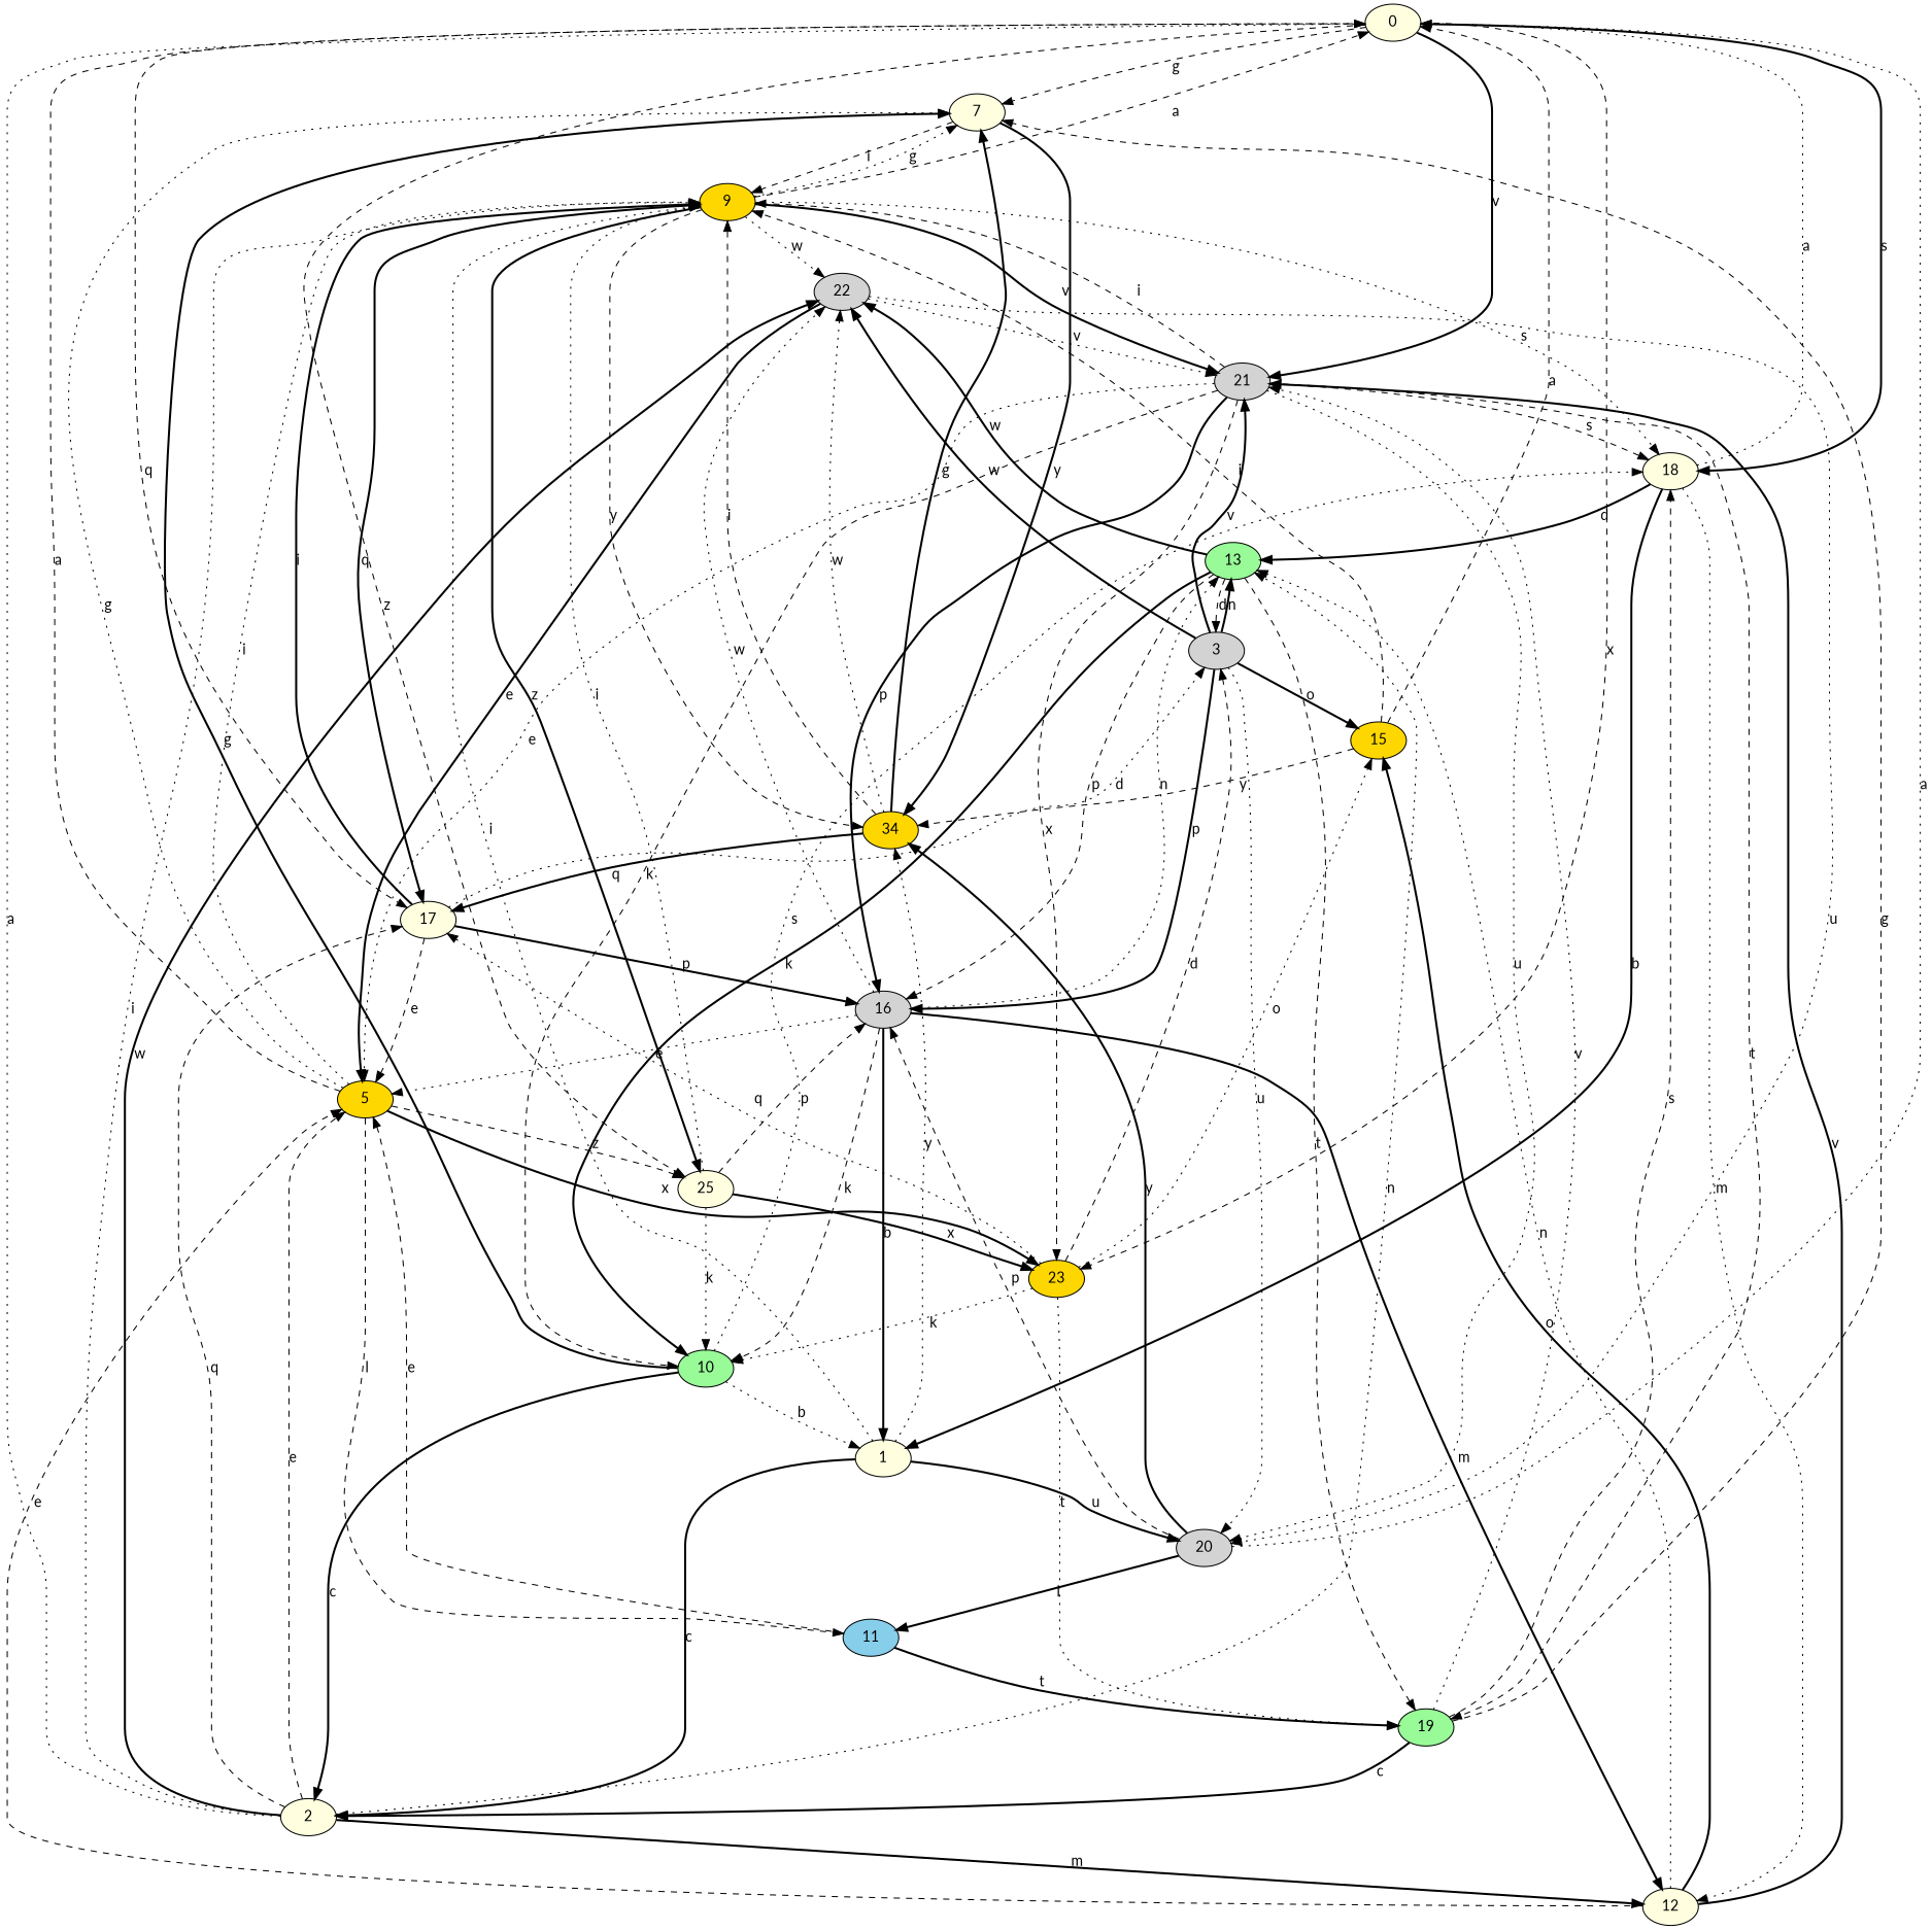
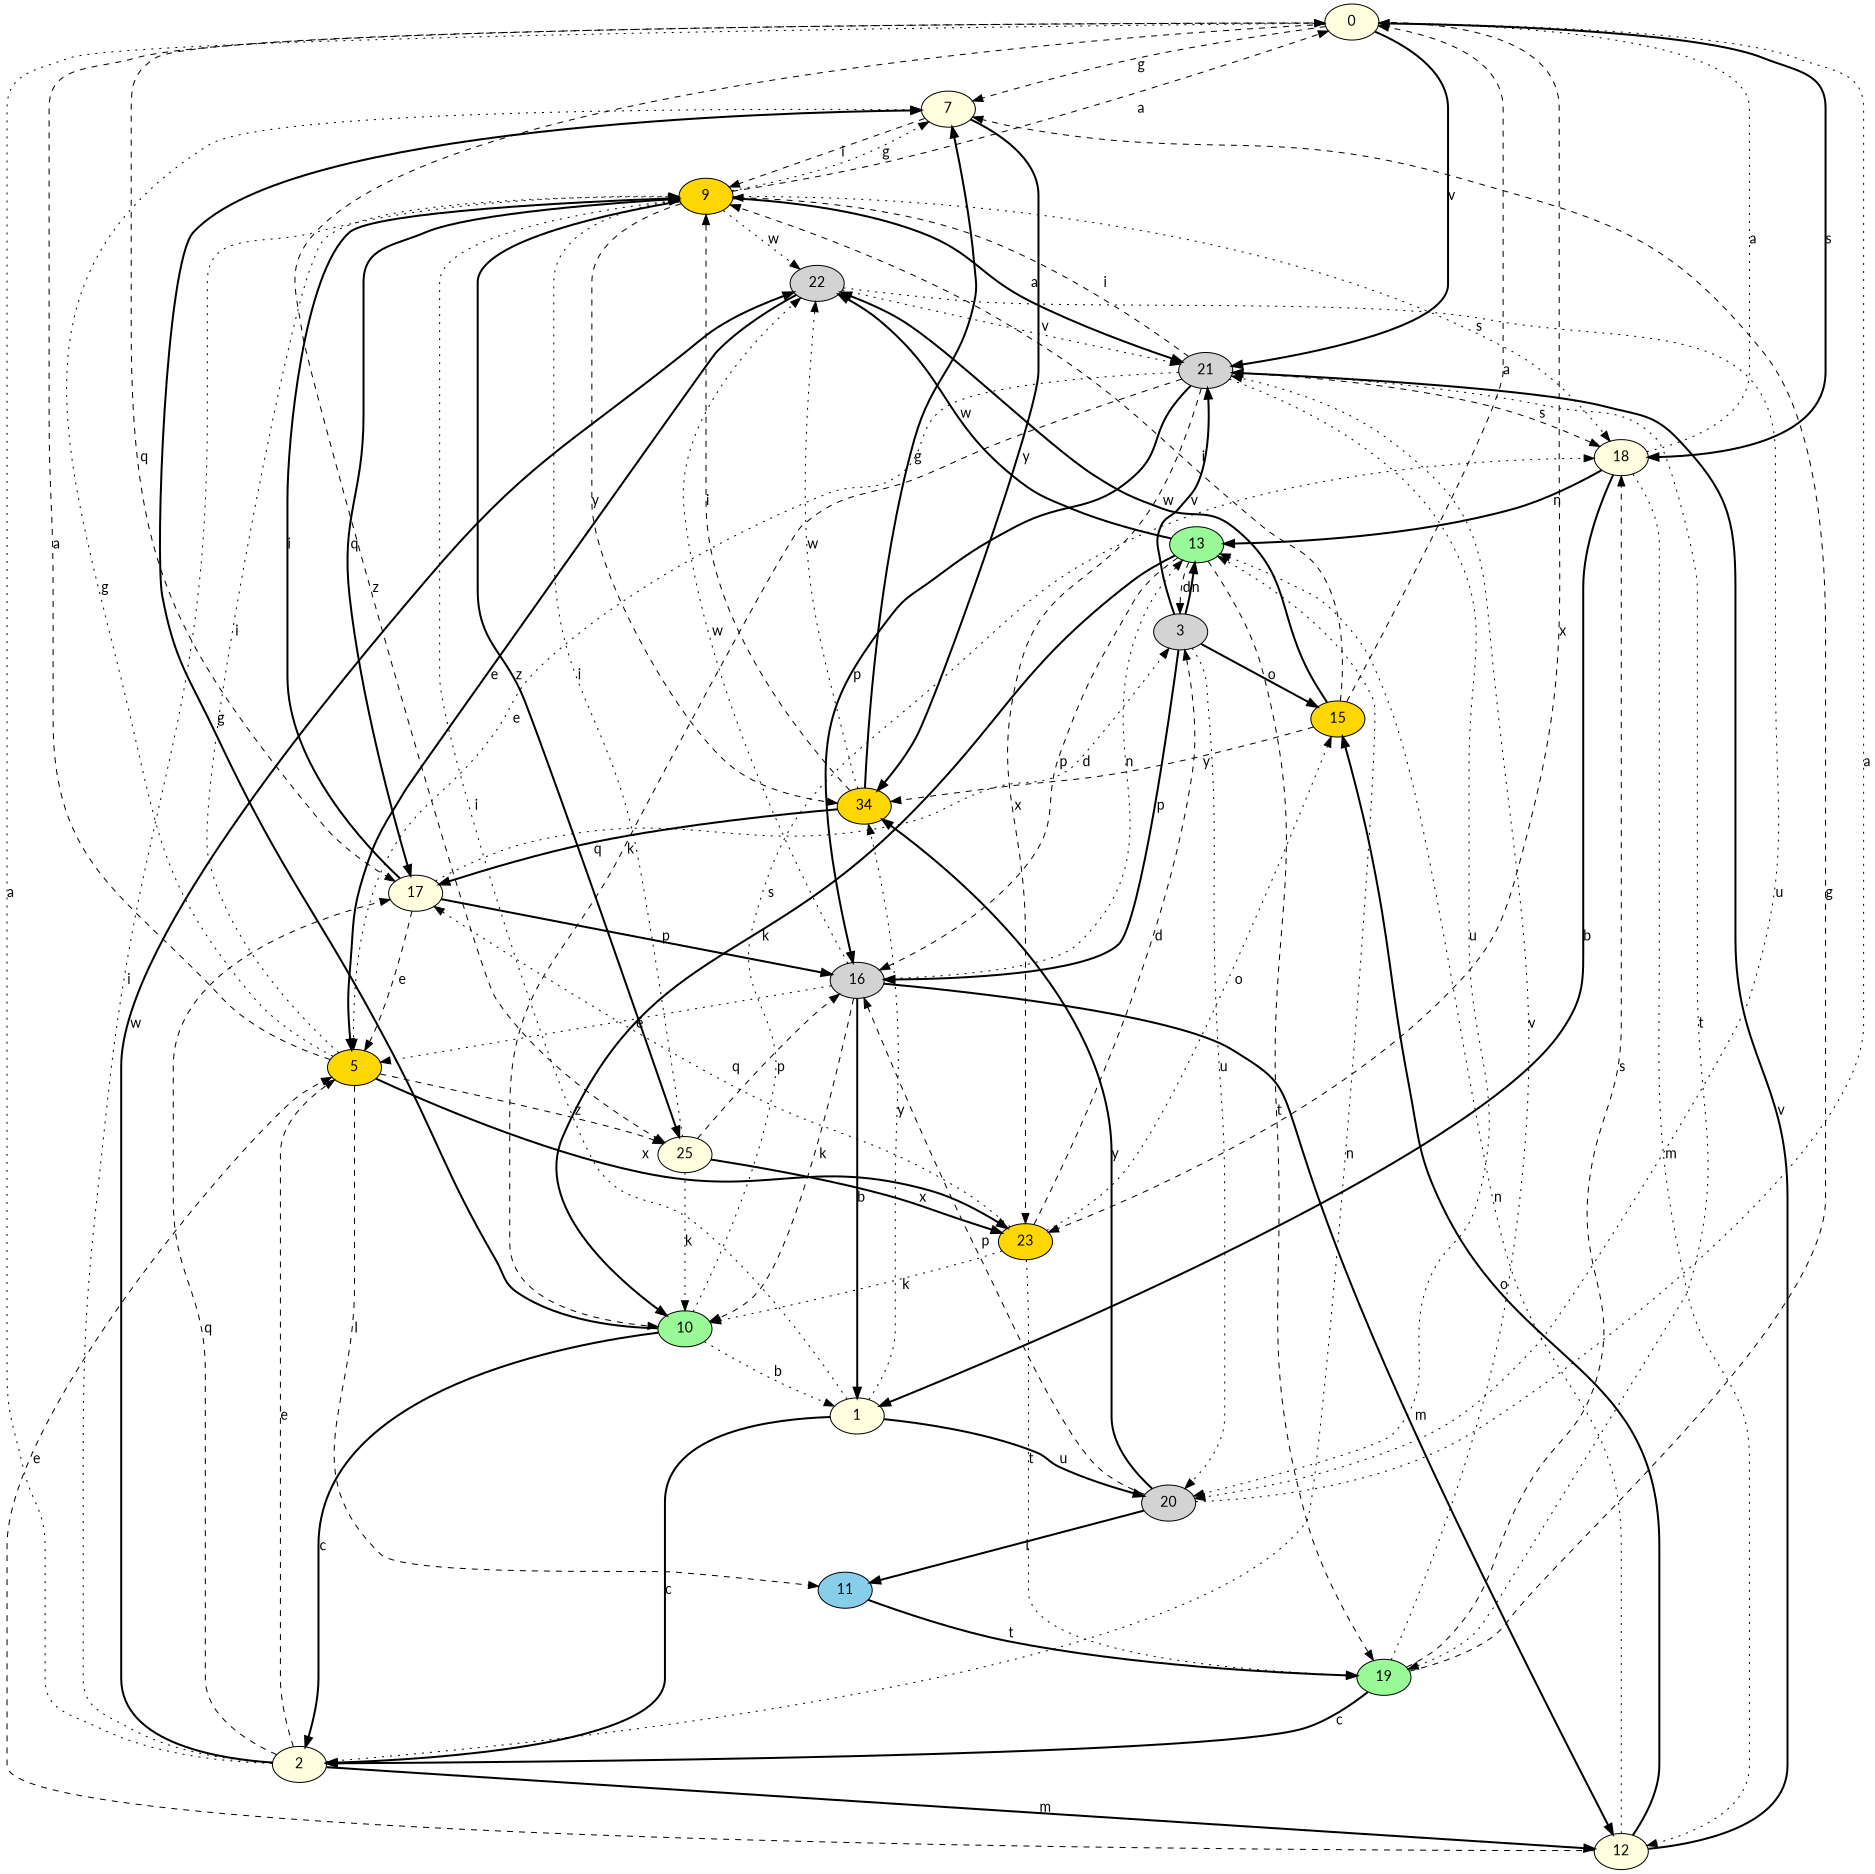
  strict digraph {
    fontname=Lato
    node [fillcolor=lightyellow fontname=Lato style=filled]
    edge [fontname=Lato style=bold]
    0
    7
    17
    18
    21 [fillcolor=lightgrey]
    23 [fillcolor=gold]
    25
    9 [fillcolor=gold]
    n9 [fillcolor=gold label=34]
    5 [fillcolor=gold]
    3 [fillcolor=lightgrey]
    16 [fillcolor=lightgrey]
    1
    12
    13 [fillcolor=palegreen]
    20 [fillcolor=lightgrey]
    10 [fillcolor=palegreen]
    19 [fillcolor=palegreen]
    15 [fillcolor=gold]
    2
    22 [fillcolor=lightgrey]
    11 [fillcolor=skyblue]
    0 -> 7 [label=g style=dashed]
    0 -> 17 [label=q style=dashed]
    0 -> 18 [label=s]
    0 -> 21 [label=v]
    0 -> 23 [label=x style=dashed]
    0 -> 25 [label=z style=dashed]
    7 -> 9 [label=i style=dashed]
    7 -> n9 [label=y]
    17 -> 9 [label=i]
    17 -> 5 [label=e style=dashed]
    17 -> 3 [label=d style=dotted]
    17 -> 16 [label=p]
    18 -> 0 [label=a style=dotted]
    18 -> 1 [label=b]
    18 -> 12 [label=m style=dotted]
-   18 -> 13 [label=d]
+   18 -> 13 [label=n]
    21 -> 18 [label=s style=dashed]
    21 -> 23 [label=x style=dashed]
    21 -> 9 [label=i style=dashed]
    21 -> 5 [label=e style=dotted]
    21 -> 16 [label=p]
    21 -> 20 [label=u style=dotted]
    21 -> 10 [label=k style=dashed]
-   21 -> 19 [label=t style=dashed]
+   21 -> 19 [label=t style=dotted]
    23 -> 17 [label=q style=dotted]
    23 -> 3 [label=d style=dashed]
    23 -> 10 [label=k style=dotted]
    23 -> 19 [label=t style=dotted]
    23 -> 15 [label=o style=dotted]
    25 -> 23 [label=x]
    25 -> 9 [label=i style=dotted]
    25 -> 16 [label=p style=dashed]
    25 -> 10 [label=k style=dotted]
    9 -> 0 [label=a style=dashed]
    9 -> 7 [label=g style=dotted]
    9 -> 17 [label=q]
    9 -> 18 [label=s style=dotted]
-   9 -> 21 [label=v]
+   9 -> 21 [label=a]
    9 -> 25 [label=z]
    9 -> n9 [label=y style=dashed]
    9 -> 22 [label=w style=dotted]
    n9 -> 7 [label=g]
    n9 -> 17 [label=q]
    n9 -> 9 [label=i style=dashed]
    n9 -> 22 [label=w style=dotted]
    5 -> 0 [label=a style=dashed]
    5 -> 7 [label=g style=dotted]
    5 -> 23 [label=x]
    5 -> 25 [label=z style=dashed]
    5 -> 9 [label=i style=dotted]
    5 -> 11 [label=l style=dashed]
    3 -> 21 [label=v]
    3 -> 16 [label=p]
    3 -> 13 [label=n]
    3 -> 20 [label=u style=dotted]
    3 -> 15 [label=o]
    16 -> 5 [label=e style=dotted]
    16 -> 1 [label=b]
    16 -> 12 [label=m]
    16 -> 13 [label=n style=dotted]
    16 -> 10 [label=k style=dashed]
    16 -> 22 [label=w style=dotted]
    1 -> 9 [label=i style=dotted]
    1 -> n9 [label=y style=dotted]
    1 -> 20 [label=u]
    1 -> 2 [label=c]
    12 -> 21 [label=v]
    12 -> 5 [label=e style=dashed]
    12 -> 13 [label=n style=dotted]
    12 -> 15 [label=o]
    13 -> 3 [label=d style=dashed]
    13 -> 16 [label=p style=dashed]
    13 -> 10 [label=k]
    13 -> 19 [label=t style=dashed]
    13 -> 22 [label=w]
    20 -> 0 [label=a style=dotted]
    20 -> n9 [label=y]
    20 -> 16 [label=p style=dashed]
    20 -> 11 [label=l]
    10 -> 7 [label=g]
    10 -> 18 [label=s style=dotted]
    10 -> 1 [label=b style=dotted]
    10 -> 2 [label=c]
    19 -> 7 [label=g style=dashed]
    19 -> 18 [label=s style=dashed]
    19 -> 21 [label=v style=dotted]
    19 -> 2 [label=c]
    15 -> 0 [label=a style=dashed]
    15 -> 9 [label=i style=dashed]
    15 -> n9 [label=y style=dashed]
-   3 -> 22 [label=w]
+   15 -> 22 [label=w]
    2 -> 0 [label=a style=dotted]
    2 -> 17 [label=q style=dashed]
    2 -> 9 [label=i style=dotted]
    2 -> 5 [label=e style=dashed]
    2 -> 12 [label=m]
    2 -> 13 [label=n style=dotted]
    2 -> 22 [label=w]
    22 -> 21 [label=v style=dotted]
    22 -> 5 [label=e]
    22 -> 20 [label=u style=dotted]
-   11 -> 5 [label=e style=dashed]
    11 -> 19 [label=t]
  }
